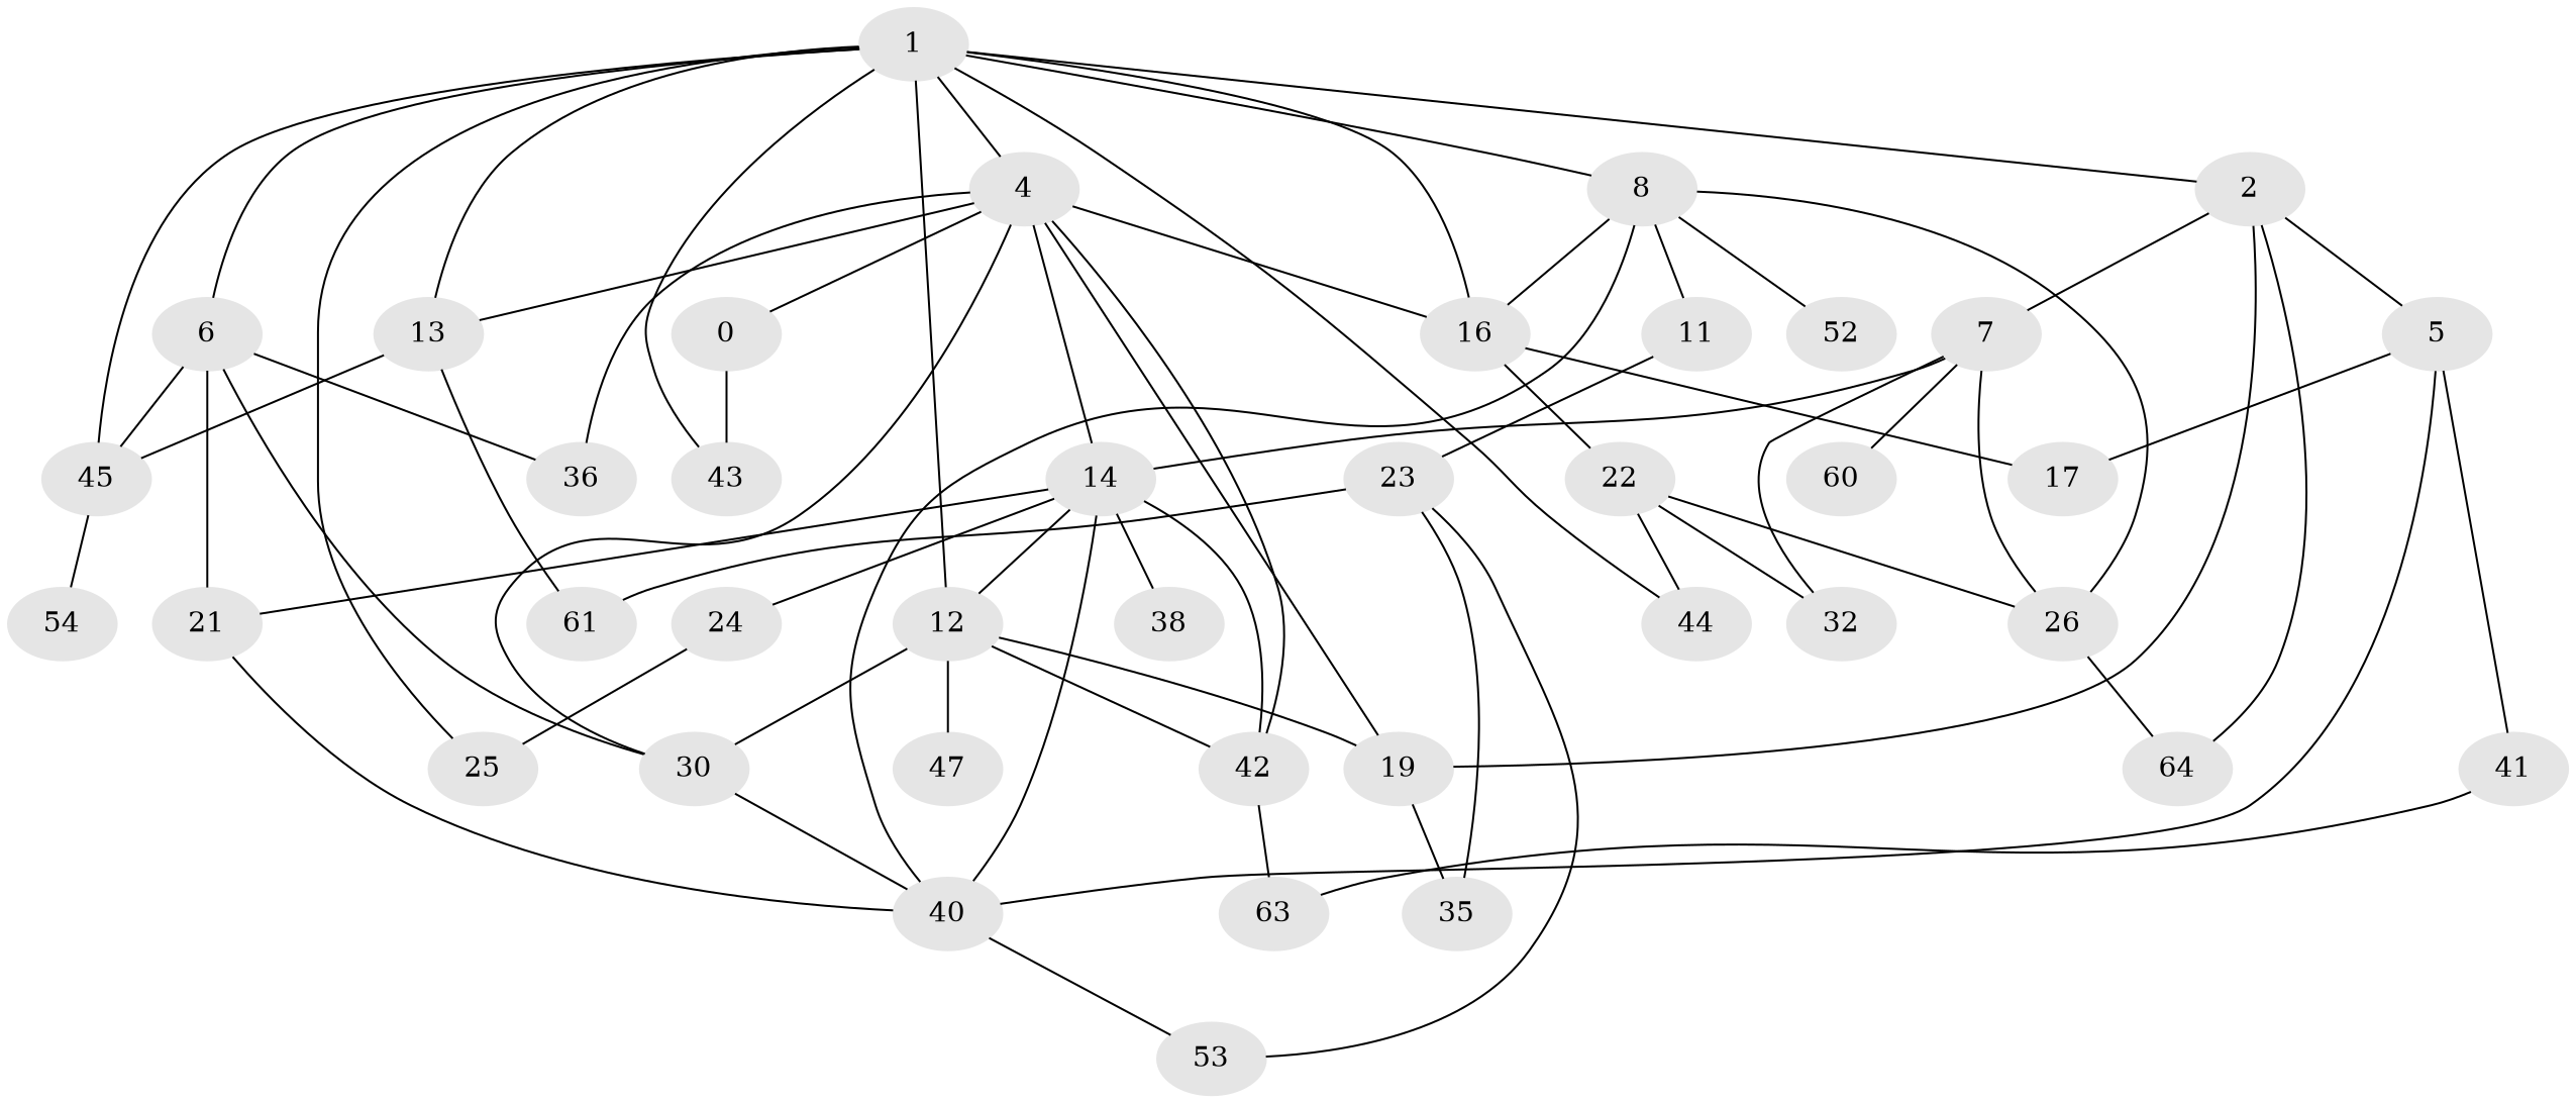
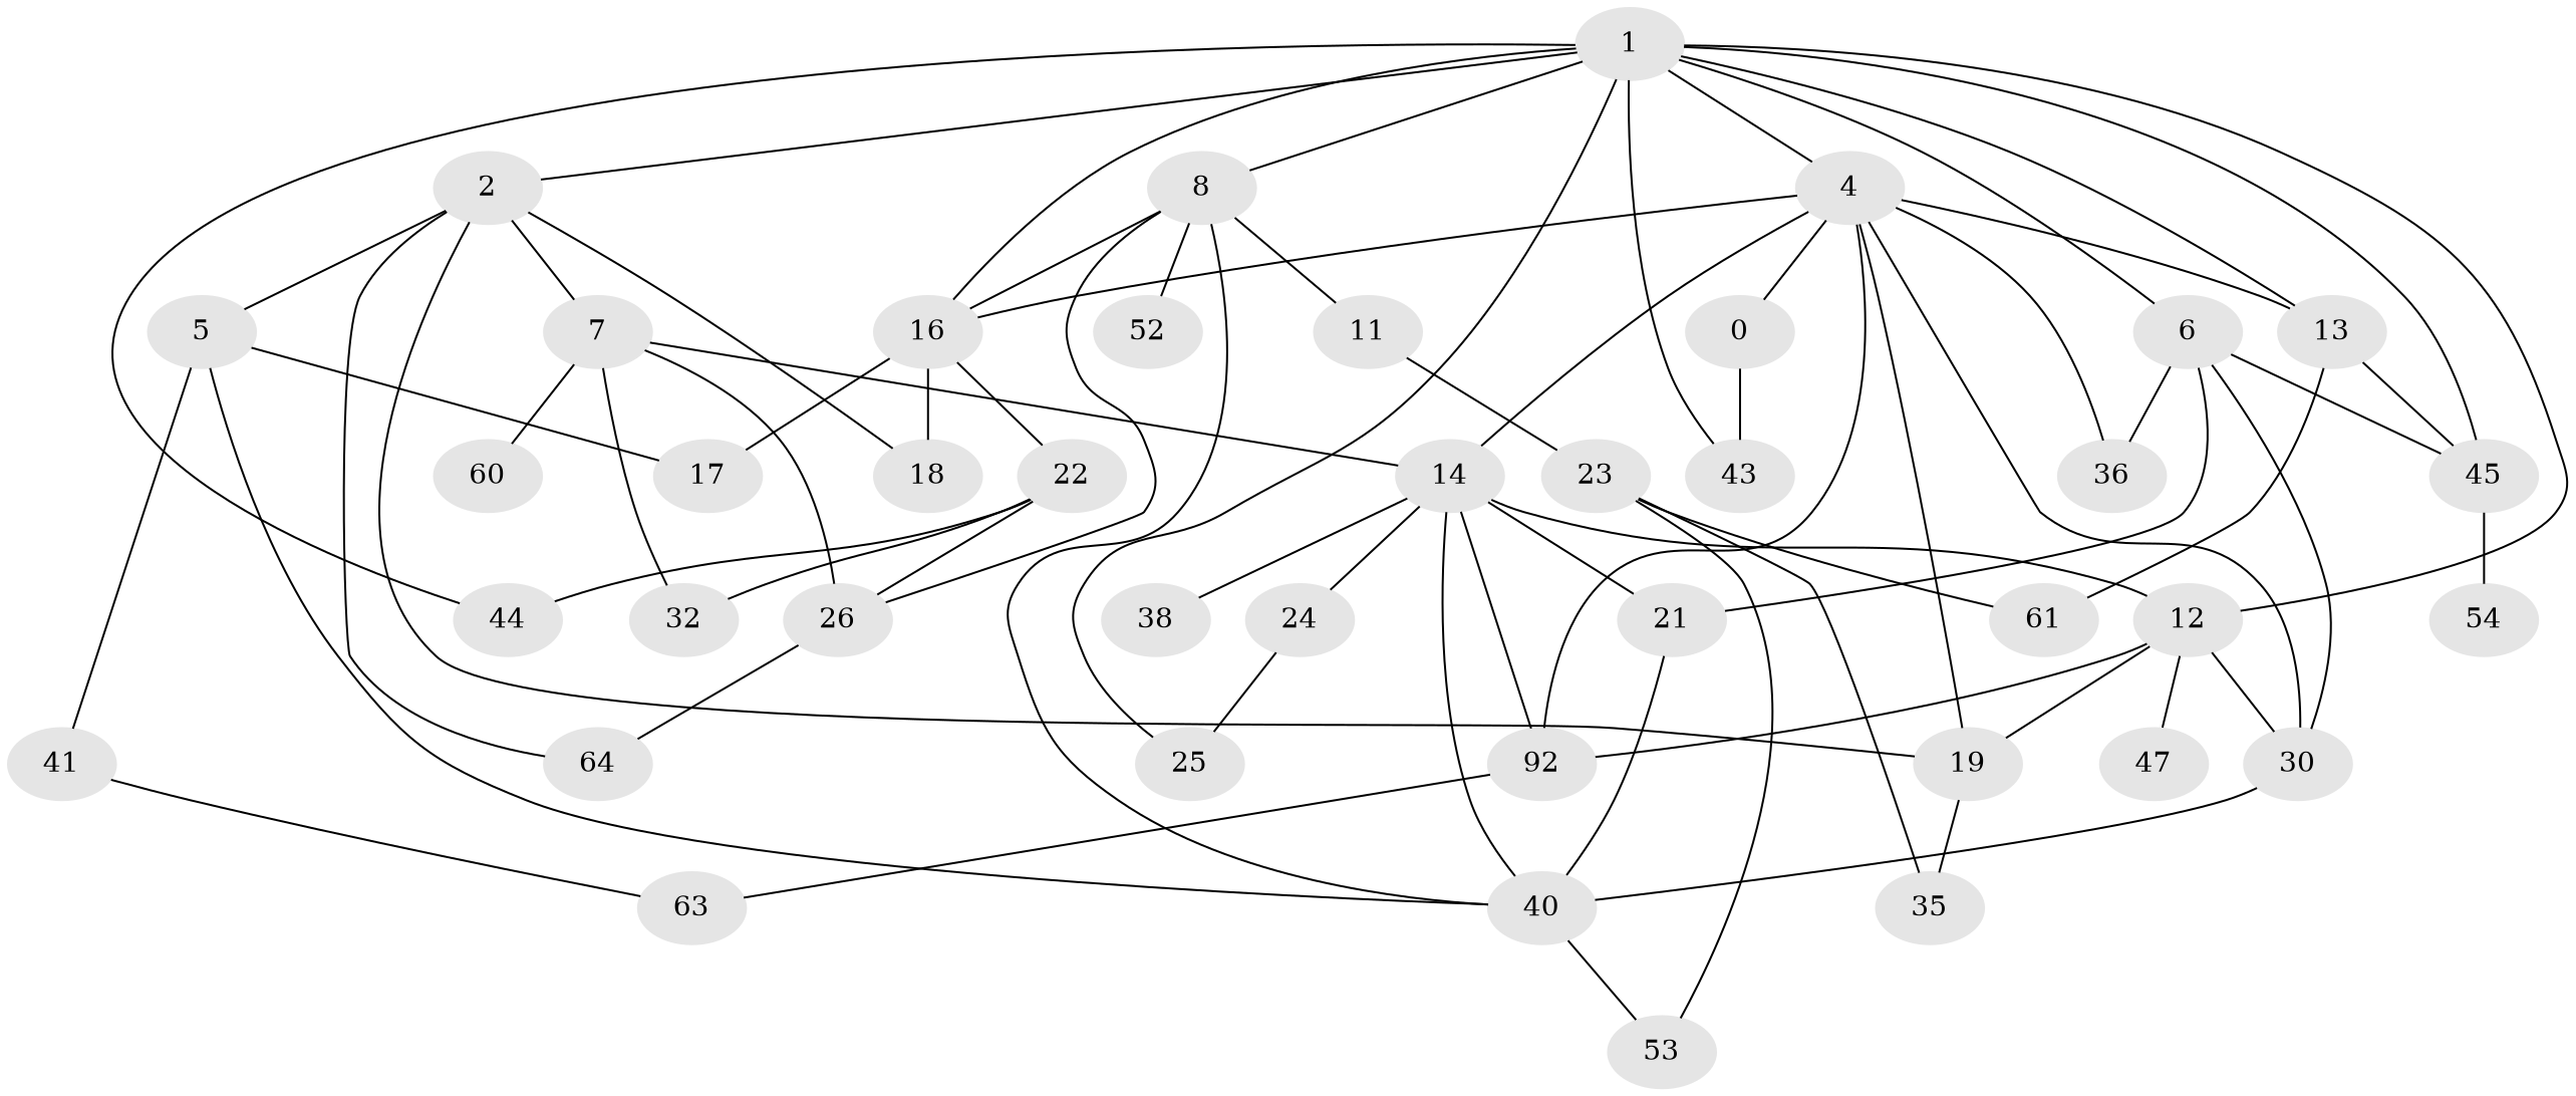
  graph {
    node [color=gray90 style=filled]
    1 [super="+3"]
    2 [super="+15"]
    4 [super="+10"]
    6 [super="+62"]
    8 [super="+59"]
    12 [super="+20"]
    13 [super="+27"]
    16 [super="+34"]
    25 [super="+28"]
    43 [super="+55"]
    44
    45
    5 [super="+31"]
    7 [super="+46"]
+   18
    19 [super="+29"]
    64
    n18 [label=0]
    14 [super="+33"]
    30 [super="+51"]
    36
-   42 [super="+49"]
+   42 [super="+49" label=92]
    21 [super="+39"]
    40 [super="+48"]
    26 [super="+50"]
    11
    52
    47
    61
    22 [super="+37"]
    17 [super="+58"]
    54
    41 [super="+57"]
    32
    60
    35
    24
    38
    63
    53
    23 [super="+56"]
    1 -- 2
    1 -- 4
    1 -- 6
    1 -- 8
    1 -- 12
    1 -- 13
    1 -- 16
    1 -- 25
    1 -- 43
    1 -- 44
    1 -- 45
    2 -- 5
    2 -- 7
+   2 -- 18
    2 -- 19
    2 -- 64
    4 -- 13
    4 -- 16
    4 -- 19
    4 -- n18
    4 -- 14
    4 -- 30
    4 -- 36
    4 -- 42
    6 -- 45
    6 -- 30
    6 -- 36
    6 -- 21
    8 -- 16
    8 -- 40
    8 -- 26
    8 -- 11
    8 -- 52
    12 -- 19
    12 -- 30
    12 -- 42
    12 -- 47
    13 -- 45
    13 -- 61
+   16 -- 18
    16 -- 22
    16 -- 17
    45 -- 54
    5 -- 40
    5 -- 17
    5 -- 41
    7 -- 14
    7 -- 26
    7 -- 32
    7 -- 60
    19 -- 35
    n18 -- 43
    14 -- 12
    14 -- 42
    14 -- 21
    14 -- 40
    14 -- 24
    14 -- 38
    30 -- 40
    42 -- 63
    21 -- 40
    40 -- 53
    26 -- 64
    11 -- 23
    22 -- 44
    22 -- 26
    22 -- 32
    41 -- 63
    24 -- 25
    23 -- 61
    23 -- 35
    23 -- 53
  }
